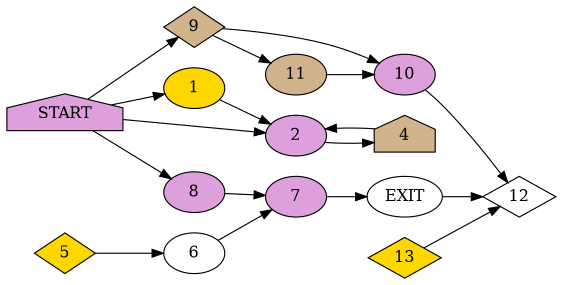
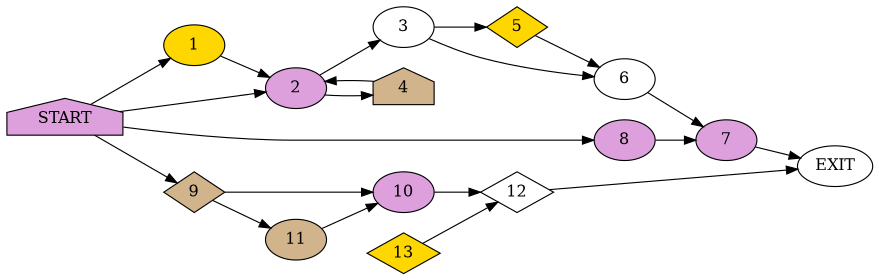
  digraph {
    rankdir=LR
    node [fillcolor=plum shape=ellipse style=filled]
    n1 [label=START shape=house]
    1 [fillcolor=gold]
    8
    9 [fillcolor=tan shape=diamond]
    2
    7
    10
    11 [fillcolor=tan]
    13 [fillcolor=gold shape=diamond]
    12 [fillcolor=white shape=diamond]
    n11 [fillcolor=white label=EXIT]
+   3 [fillcolor=white]
    4 [fillcolor=tan shape=house]
    5 [fillcolor=gold shape=diamond]
    6 [fillcolor=white]
    n1 -> 1
    n1 -> 8
    n1 -> 9
    n1 -> 2
    1 -> 2
    8 -> 7
    9 -> 10
    9 -> 11
+   2 -> 3
    2 -> 4
    7 -> n11
    10 -> 12
    11 -> 10
    13 -> 12
-   n11 -> 12
+   12 -> n11
+   3 -> 5
+   3 -> 6
    4 -> 2
    5 -> 6
    6 -> 7
  }
